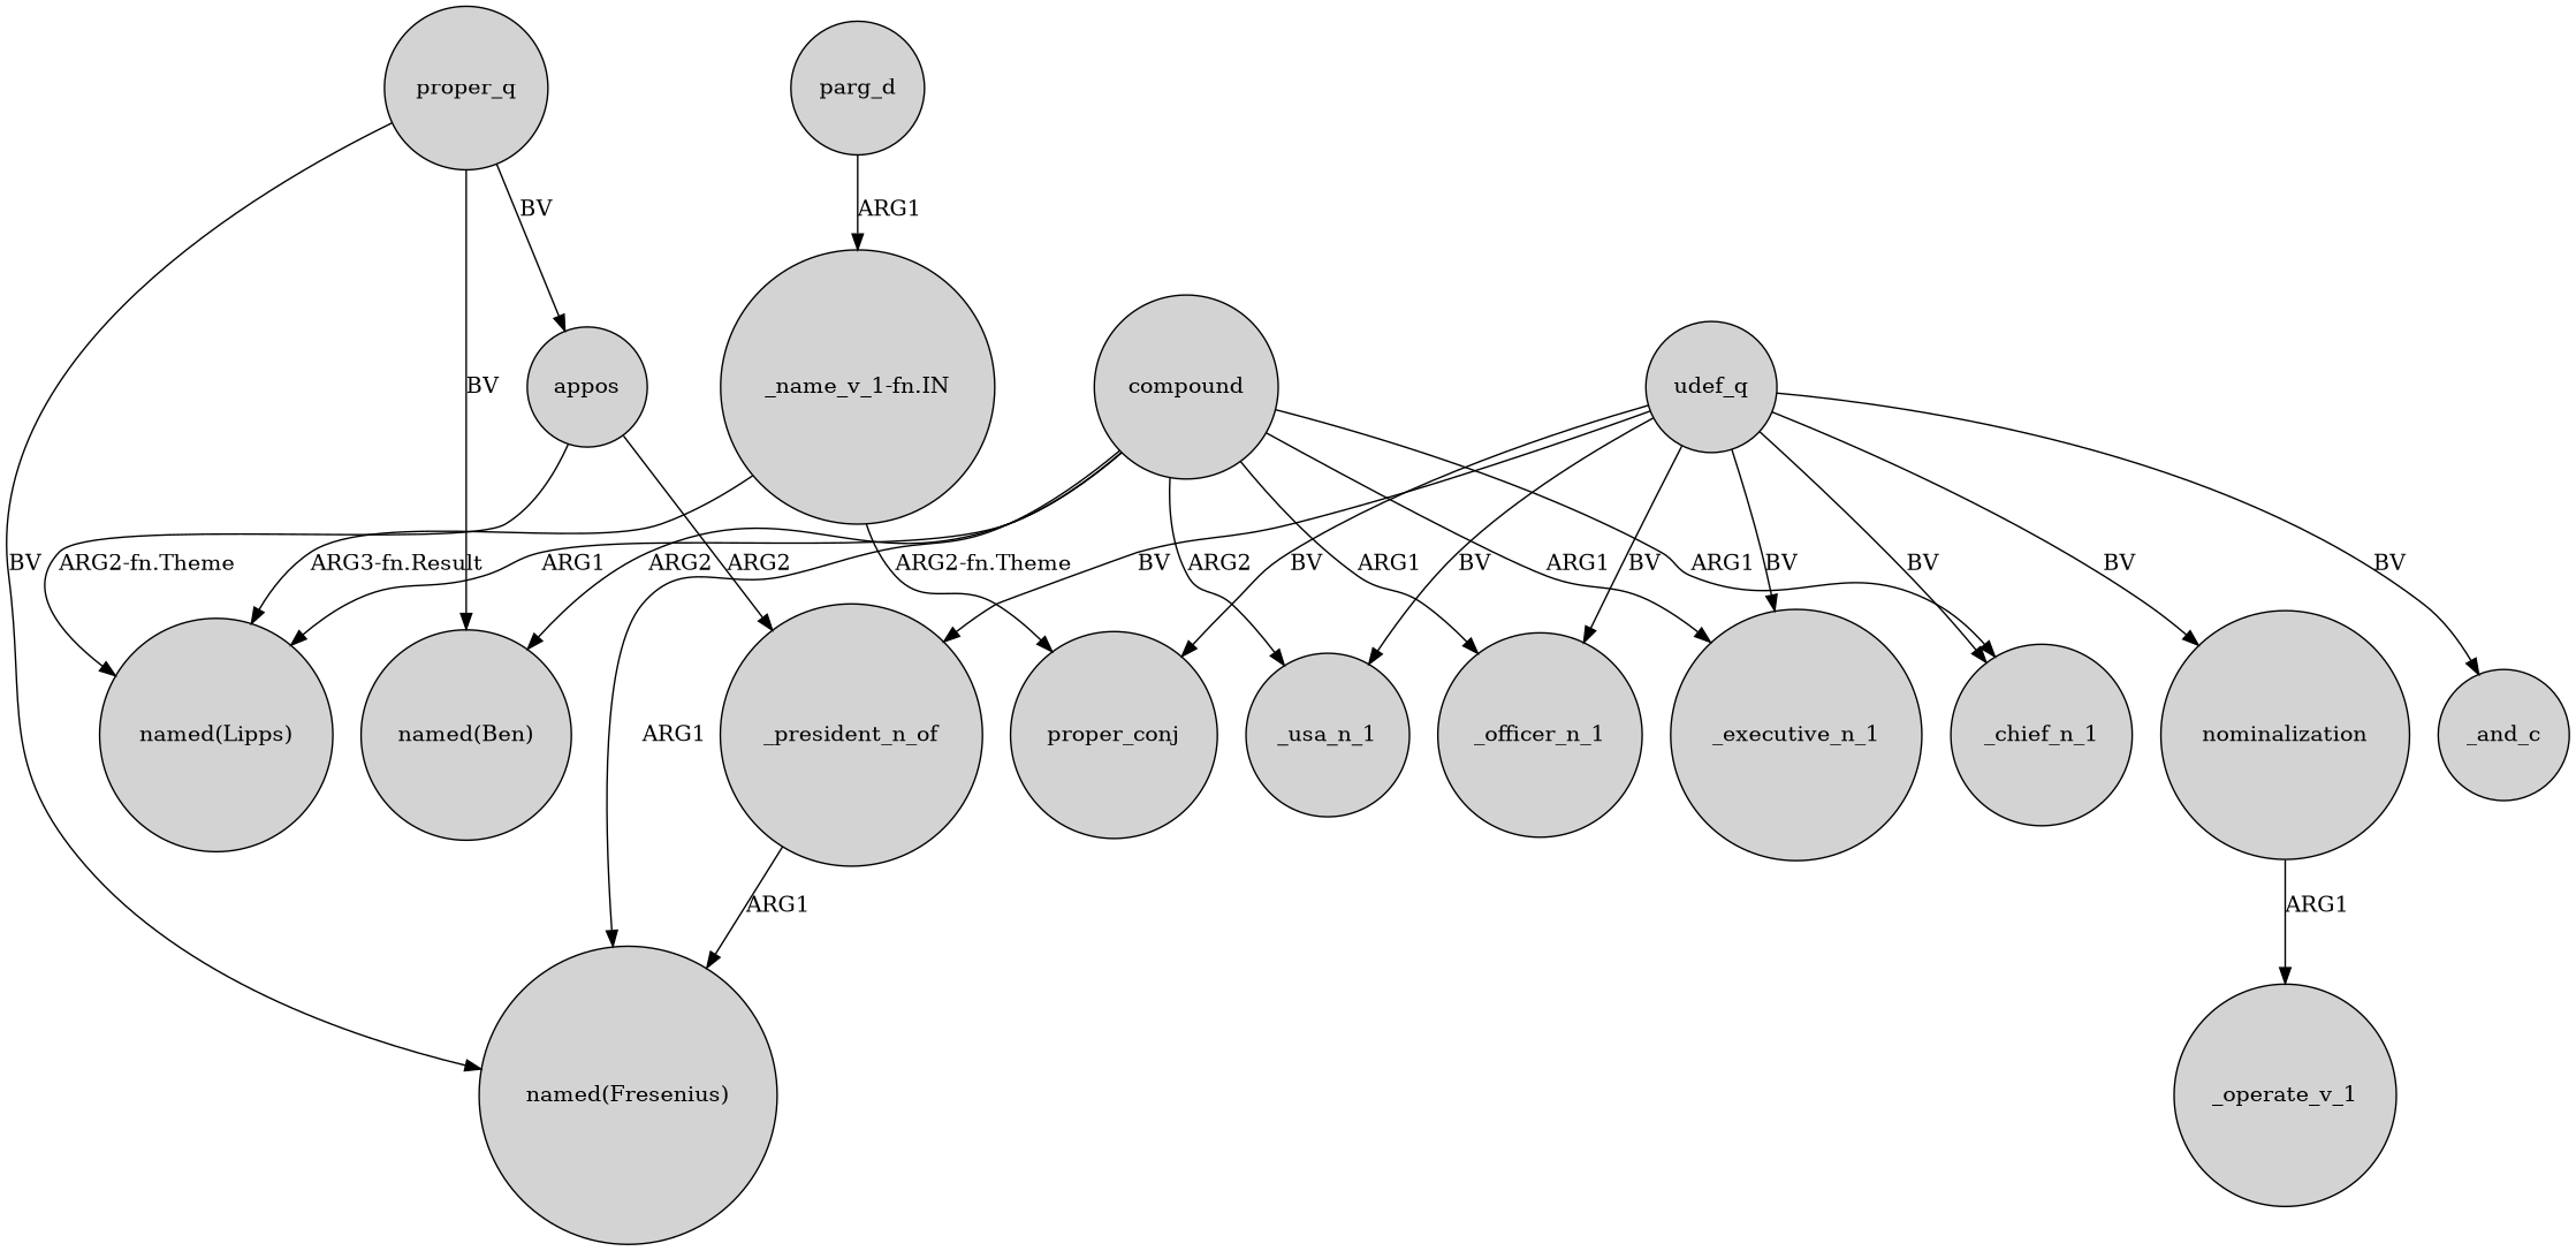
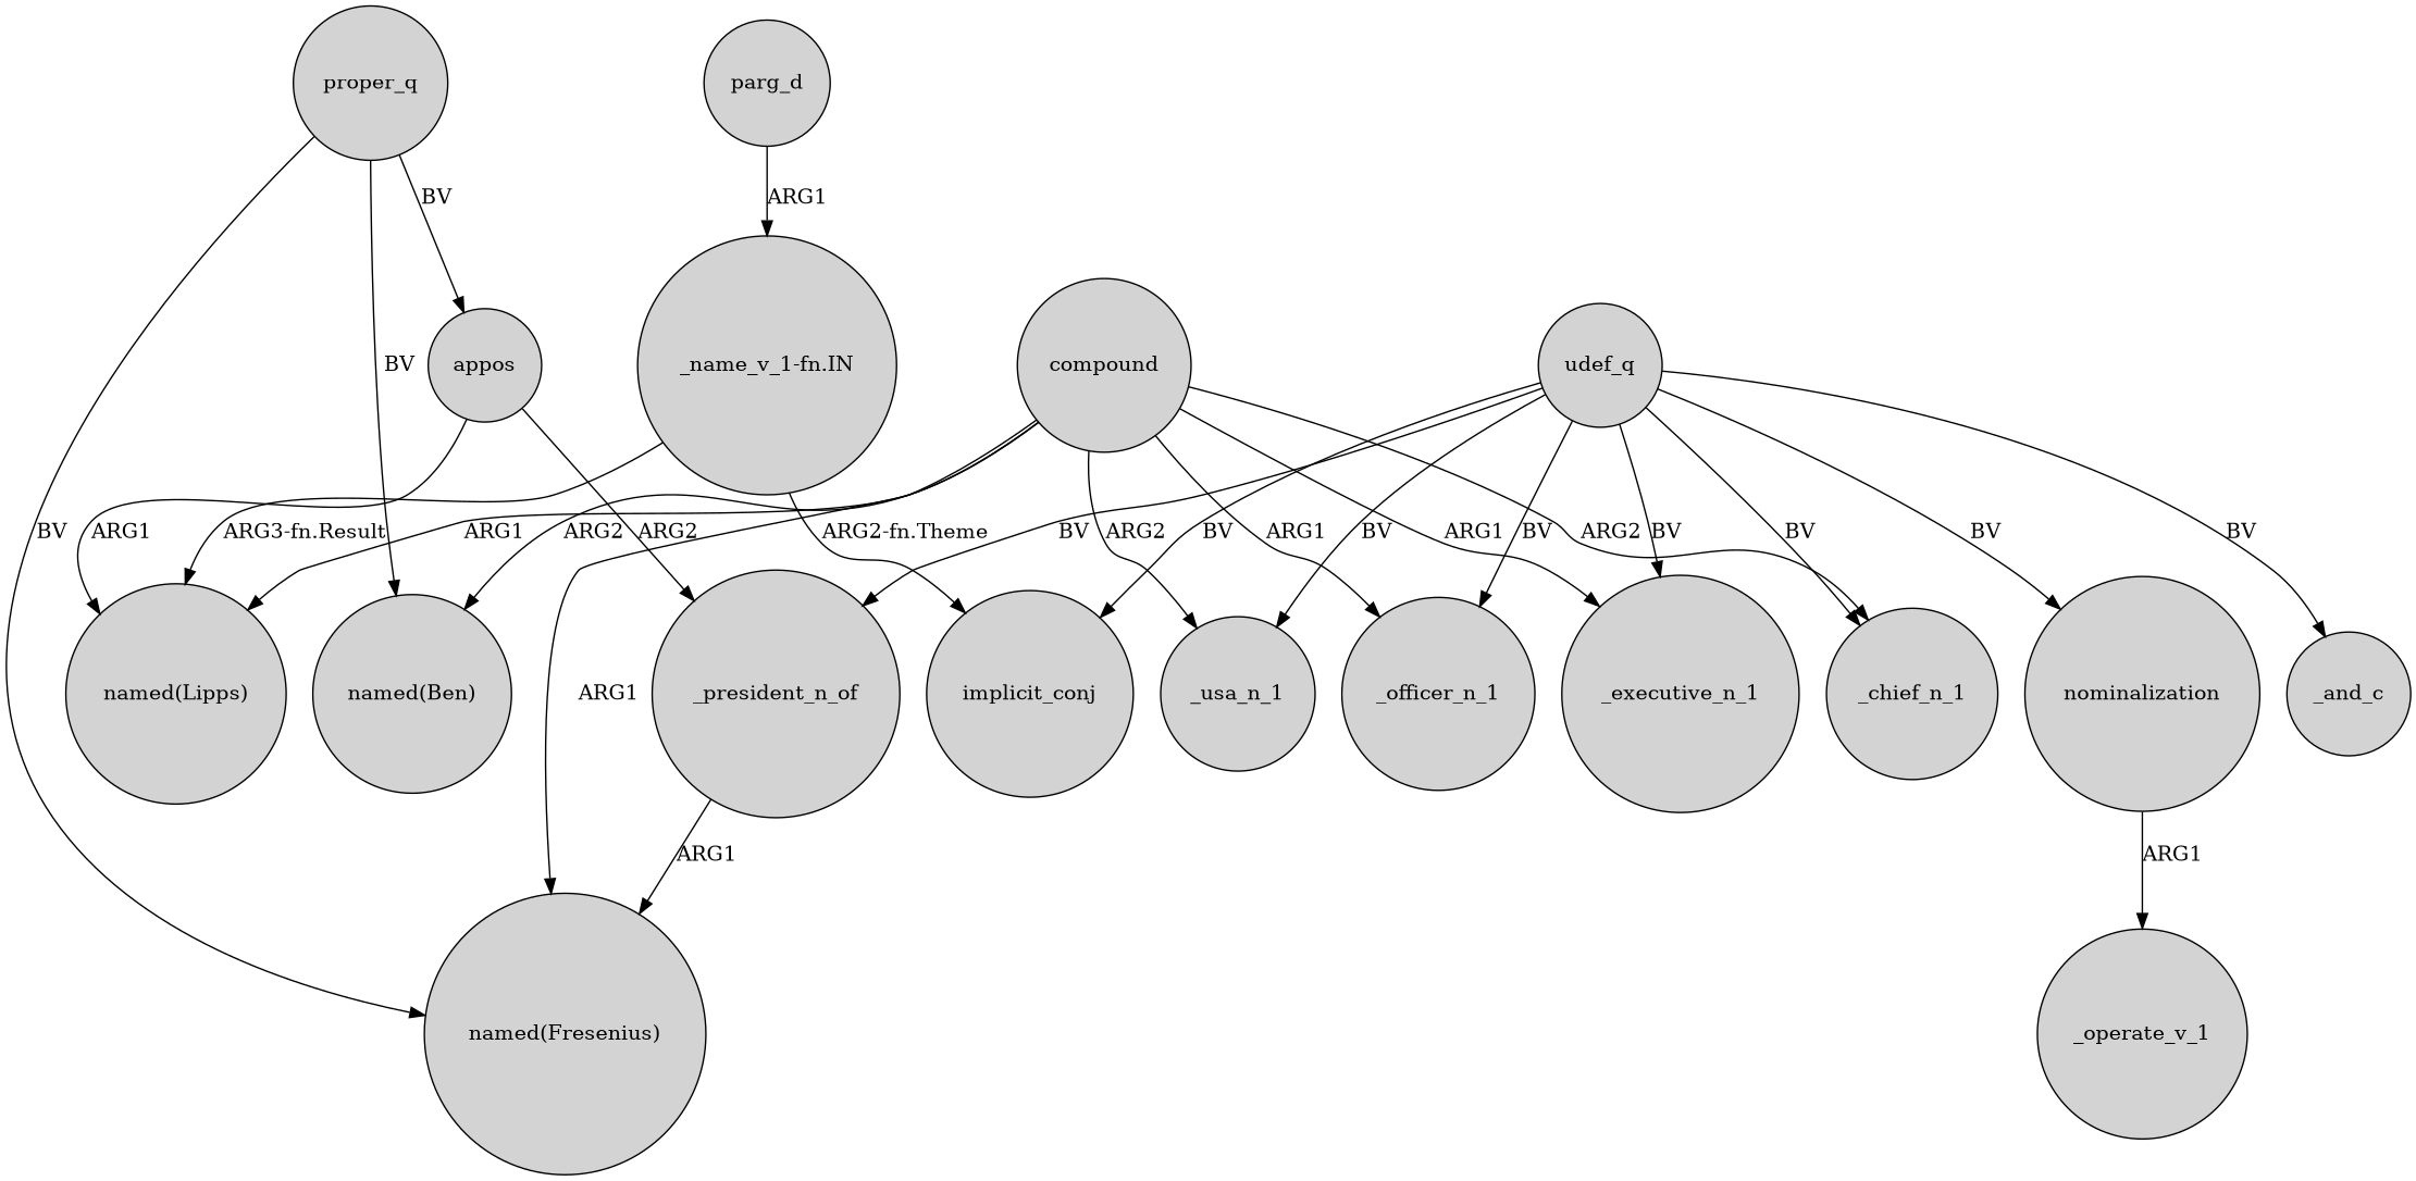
  digraph {
    node [shape=circle style=filled]
    compound
    "named(Ben)"
    _executive_n_1
    "named(Lipps)"
    "named(Fresenius)"
    _usa_n_1
    _chief_n_1
    _officer_n_1
    nominalization
    _operate_v_1
    proper_q
    appos
    udef_q
    _president_n_of
-   implicit_conj [label=proper_conj]
+   implicit_conj
    _and_c
    parg_d
    "_name_v_1-fn.IN"
    compound -> "named(Ben)" [label=ARG2]
    compound -> _executive_n_1 [label=ARG1]
    compound -> "named(Lipps)" [label=ARG1]
    compound -> "named(Fresenius)" [label=ARG1]
    compound -> _usa_n_1 [label=ARG2]
-   compound -> _chief_n_1 [label=ARG1]
+   compound -> _chief_n_1 [label=ARG2]
    compound -> _officer_n_1 [label=ARG1]
    nominalization -> _operate_v_1 [label=ARG1]
    proper_q -> "named(Ben)" [label=BV]
    proper_q -> "named(Fresenius)" [label=BV]
    proper_q -> appos [label=BV]
-   appos -> "named(Lipps)" [label="ARG2-fn.Theme"]
+   appos -> "named(Lipps)" [label=ARG1]
    appos -> _president_n_of [label=ARG2]
    udef_q -> _executive_n_1 [label=BV]
    udef_q -> _usa_n_1 [label=BV]
    udef_q -> _chief_n_1 [label=BV]
    udef_q -> _officer_n_1 [label=BV]
    udef_q -> nominalization [label=BV]
    udef_q -> _president_n_of [label=BV]
    udef_q -> implicit_conj [label=BV]
    udef_q -> _and_c [label=BV]
    _president_n_of -> "named(Fresenius)" [label=ARG1]
    parg_d -> "_name_v_1-fn.IN" [label=ARG1]
    "_name_v_1-fn.IN" -> "named(Lipps)" [label="ARG3-fn.Result"]
    "_name_v_1-fn.IN" -> implicit_conj [label="ARG2-fn.Theme"]
  }
